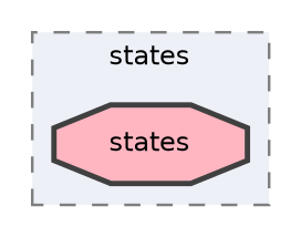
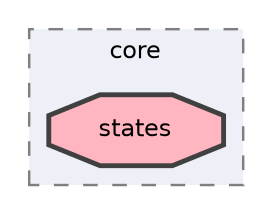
  digraph {
    compound=true
    n1 [color=grey25 fillcolor=lightpink fontname=Helvetica fontsize=10 height=0.2 label=states shape=octagon style="filled,bold" width=0.4]
    subgraph cluster_1 {
      bgcolor="#edf0f7"
      fontname=Helvetica
      fontsize=10
-     label=states
+     label=core
      pencolor=grey50
      style="filled,dashed"
      n1
    }
  }
